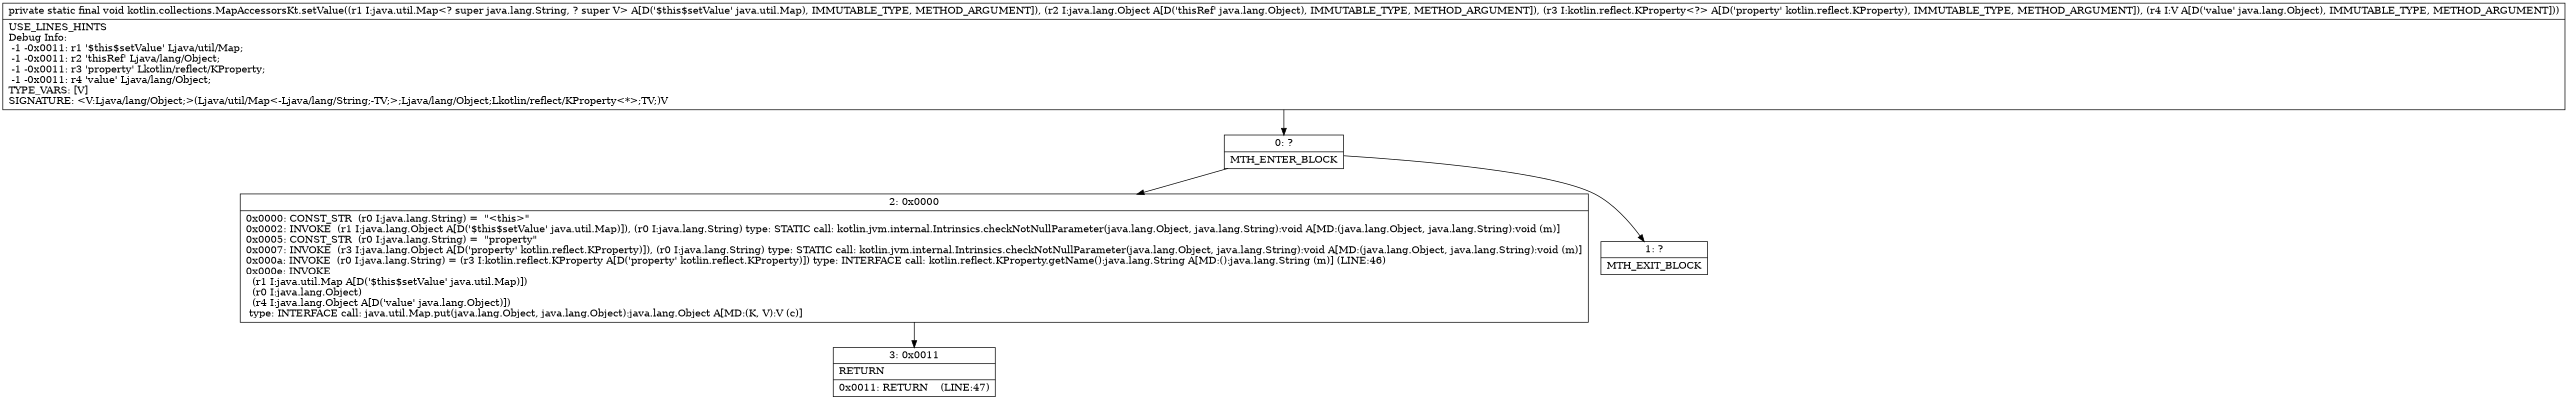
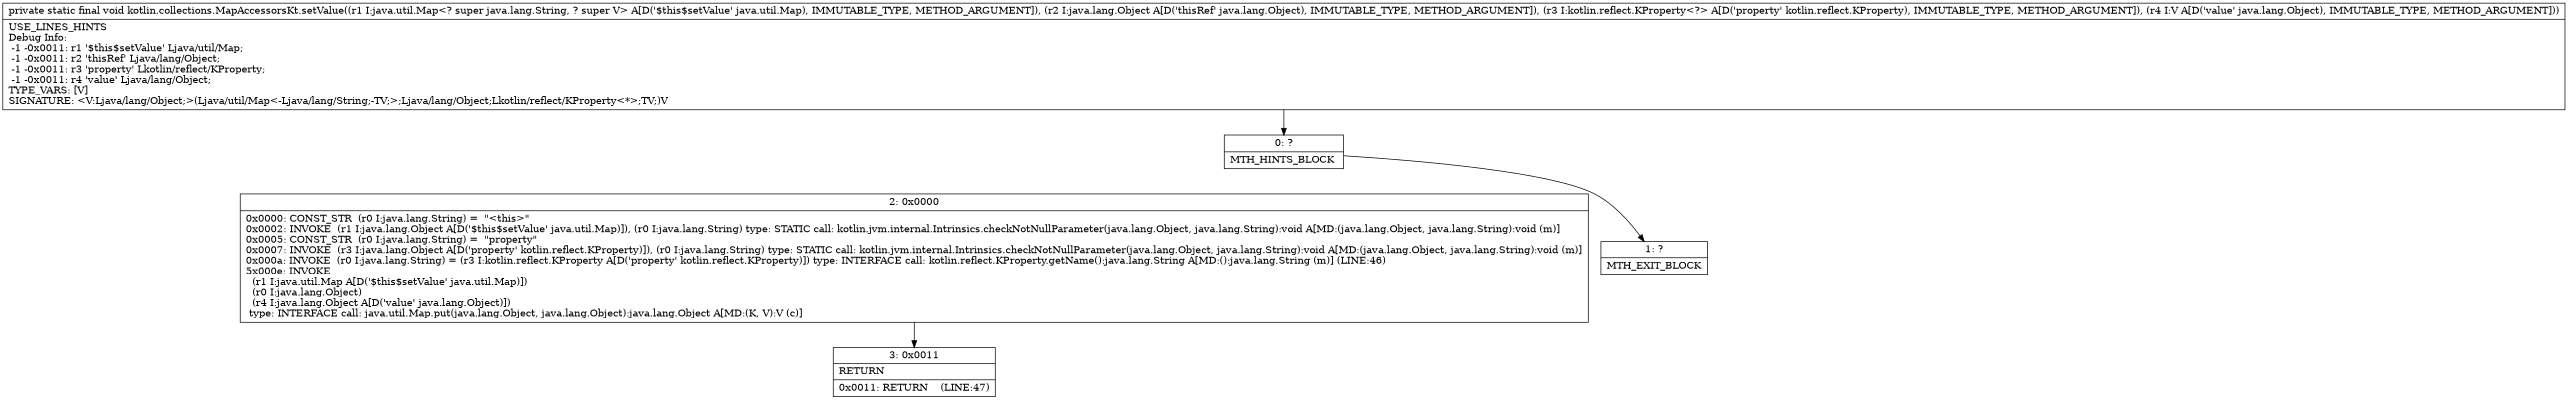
  digraph {
    node [shape=record]
-   n1 [label="{0\:\ ?|MTH_ENTER_BLOCK\l}"]
-   n2 [label="{2\:\ 0x0000|0x0000: CONST_STR  (r0 I:java.lang.String) =  \"\<this\>\" \l0x0002: INVOKE  (r1 I:java.lang.Object A[D('$this$setValue' java.util.Map)]), (r0 I:java.lang.String) type: STATIC call: kotlin.jvm.internal.Intrinsics.checkNotNullParameter(java.lang.Object, java.lang.String):void A[MD:(java.lang.Object, java.lang.String):void (m)]\l0x0005: CONST_STR  (r0 I:java.lang.String) =  \"property\" \l0x0007: INVOKE  (r3 I:java.lang.Object A[D('property' kotlin.reflect.KProperty)]), (r0 I:java.lang.String) type: STATIC call: kotlin.jvm.internal.Intrinsics.checkNotNullParameter(java.lang.Object, java.lang.String):void A[MD:(java.lang.Object, java.lang.String):void (m)]\l0x000a: INVOKE  (r0 I:java.lang.String) = (r3 I:kotlin.reflect.KProperty A[D('property' kotlin.reflect.KProperty)]) type: INTERFACE call: kotlin.reflect.KProperty.getName():java.lang.String A[MD:():java.lang.String (m)] (LINE:46)\l0x000e: INVOKE  \l  (r1 I:java.util.Map A[D('$this$setValue' java.util.Map)])\l  (r0 I:java.lang.Object)\l  (r4 I:java.lang.Object A[D('value' java.lang.Object)])\l type: INTERFACE call: java.util.Map.put(java.lang.Object, java.lang.Object):java.lang.Object A[MD:(K, V):V (c)]\l}"]
+   n1 [label="{0\:\ ?|MTH_HINTS_BLOCK\l}"]
+   n2 [label="{2\:\ 0x0000|0x0000: CONST_STR  (r0 I:java.lang.String) =  \"\<this\>\" \l0x0002: INVOKE  (r1 I:java.lang.Object A[D('$this$setValue' java.util.Map)]), (r0 I:java.lang.String) type: STATIC call: kotlin.jvm.internal.Intrinsics.checkNotNullParameter(java.lang.Object, java.lang.String):void A[MD:(java.lang.Object, java.lang.String):void (m)]\l0x0005: CONST_STR  (r0 I:java.lang.String) =  \"property\" \l0x0007: INVOKE  (r3 I:java.lang.Object A[D('property' kotlin.reflect.KProperty)]), (r0 I:java.lang.String) type: STATIC call: kotlin.jvm.internal.Intrinsics.checkNotNullParameter(java.lang.Object, java.lang.String):void A[MD:(java.lang.Object, java.lang.String):void (m)]\l0x000a: INVOKE  (r0 I:java.lang.String) = (r3 I:kotlin.reflect.KProperty A[D('property' kotlin.reflect.KProperty)]) type: INTERFACE call: kotlin.reflect.KProperty.getName():java.lang.String A[MD:():java.lang.String (m)] (LINE:46)\l5x000e: INVOKE  \l  (r1 I:java.util.Map A[D('$this$setValue' java.util.Map)])\l  (r0 I:java.lang.Object)\l  (r4 I:java.lang.Object A[D('value' java.lang.Object)])\l type: INTERFACE call: java.util.Map.put(java.lang.Object, java.lang.Object):java.lang.Object A[MD:(K, V):V (c)]\l}"]
    n3 [label="{1\:\ ?|MTH_EXIT_BLOCK\l}"]
    n4 [label="{3\:\ 0x0011|RETURN\l|0x0011: RETURN    (LINE:47)\l}"]
    n5 [label="{private static final void kotlin.collections.MapAccessorsKt.setValue((r1 I:java.util.Map\<? super java.lang.String, ? super V\> A[D('$this$setValue' java.util.Map), IMMUTABLE_TYPE, METHOD_ARGUMENT]), (r2 I:java.lang.Object A[D('thisRef' java.lang.Object), IMMUTABLE_TYPE, METHOD_ARGUMENT]), (r3 I:kotlin.reflect.KProperty\<?\> A[D('property' kotlin.reflect.KProperty), IMMUTABLE_TYPE, METHOD_ARGUMENT]), (r4 I:V A[D('value' java.lang.Object), IMMUTABLE_TYPE, METHOD_ARGUMENT]))  | USE_LINES_HINTS\lDebug Info:\l  \-1 \-0x0011: r1 '$this$setValue' Ljava\/util\/Map;\l  \-1 \-0x0011: r2 'thisRef' Ljava\/lang\/Object;\l  \-1 \-0x0011: r3 'property' Lkotlin\/reflect\/KProperty;\l  \-1 \-0x0011: r4 'value' Ljava\/lang\/Object;\lTYPE_VARS: [V]\lSIGNATURE: \<V:Ljava\/lang\/Object;\>(Ljava\/util\/Map\<\-Ljava\/lang\/String;\-TV;\>;Ljava\/lang\/Object;Lkotlin\/reflect\/KProperty\<*\>;TV;)V\l}"]
-   n1 -> n2
    n1 -> n3
    n2 -> n4
    n5 -> n1
  }
